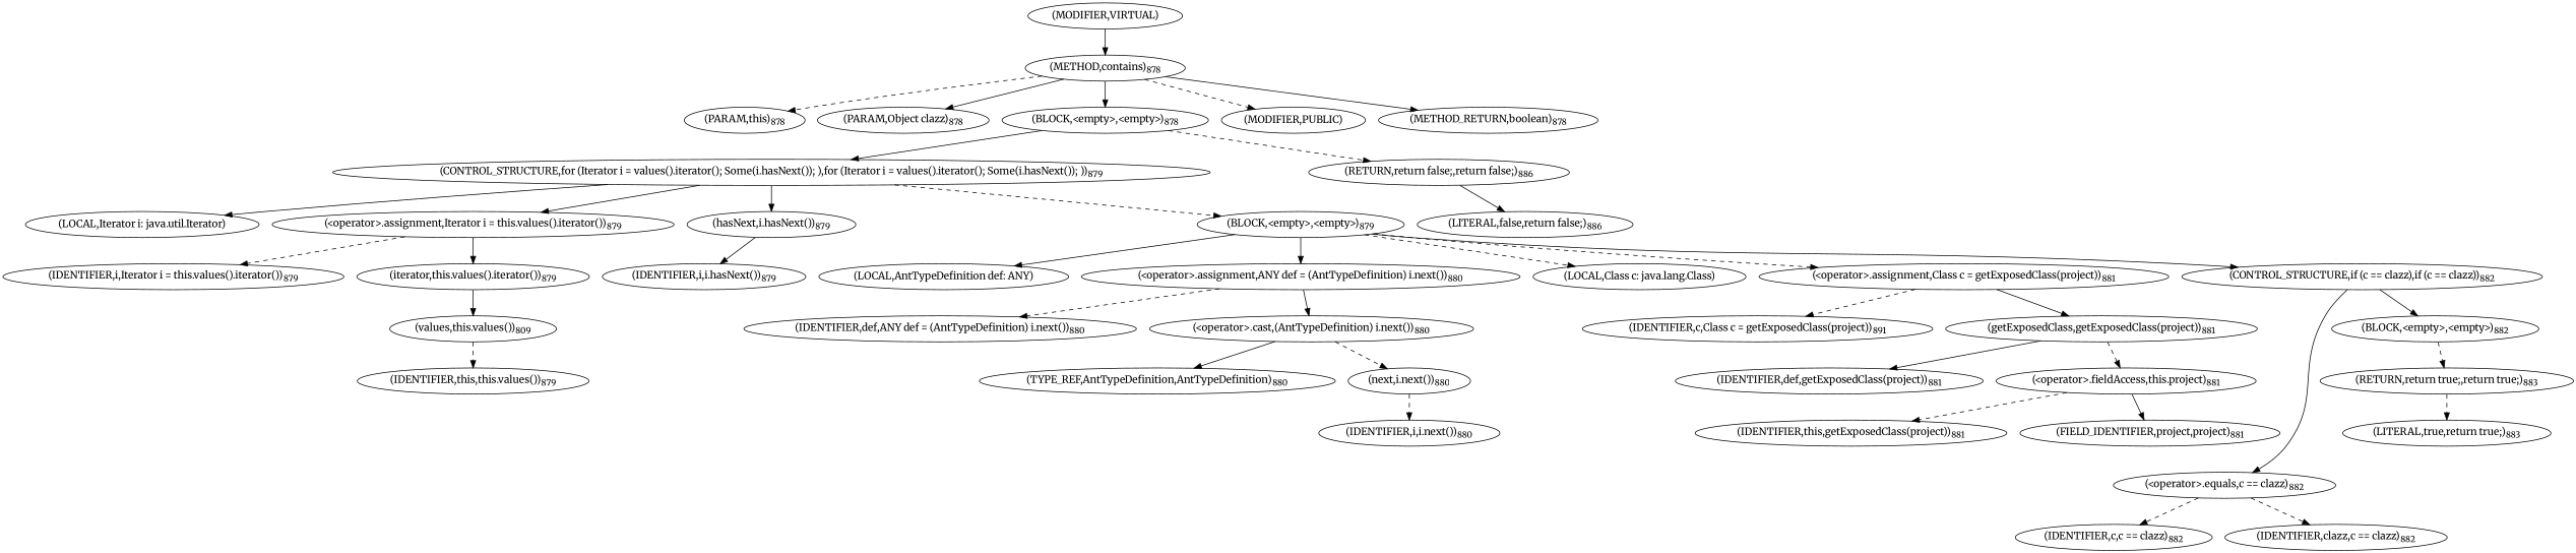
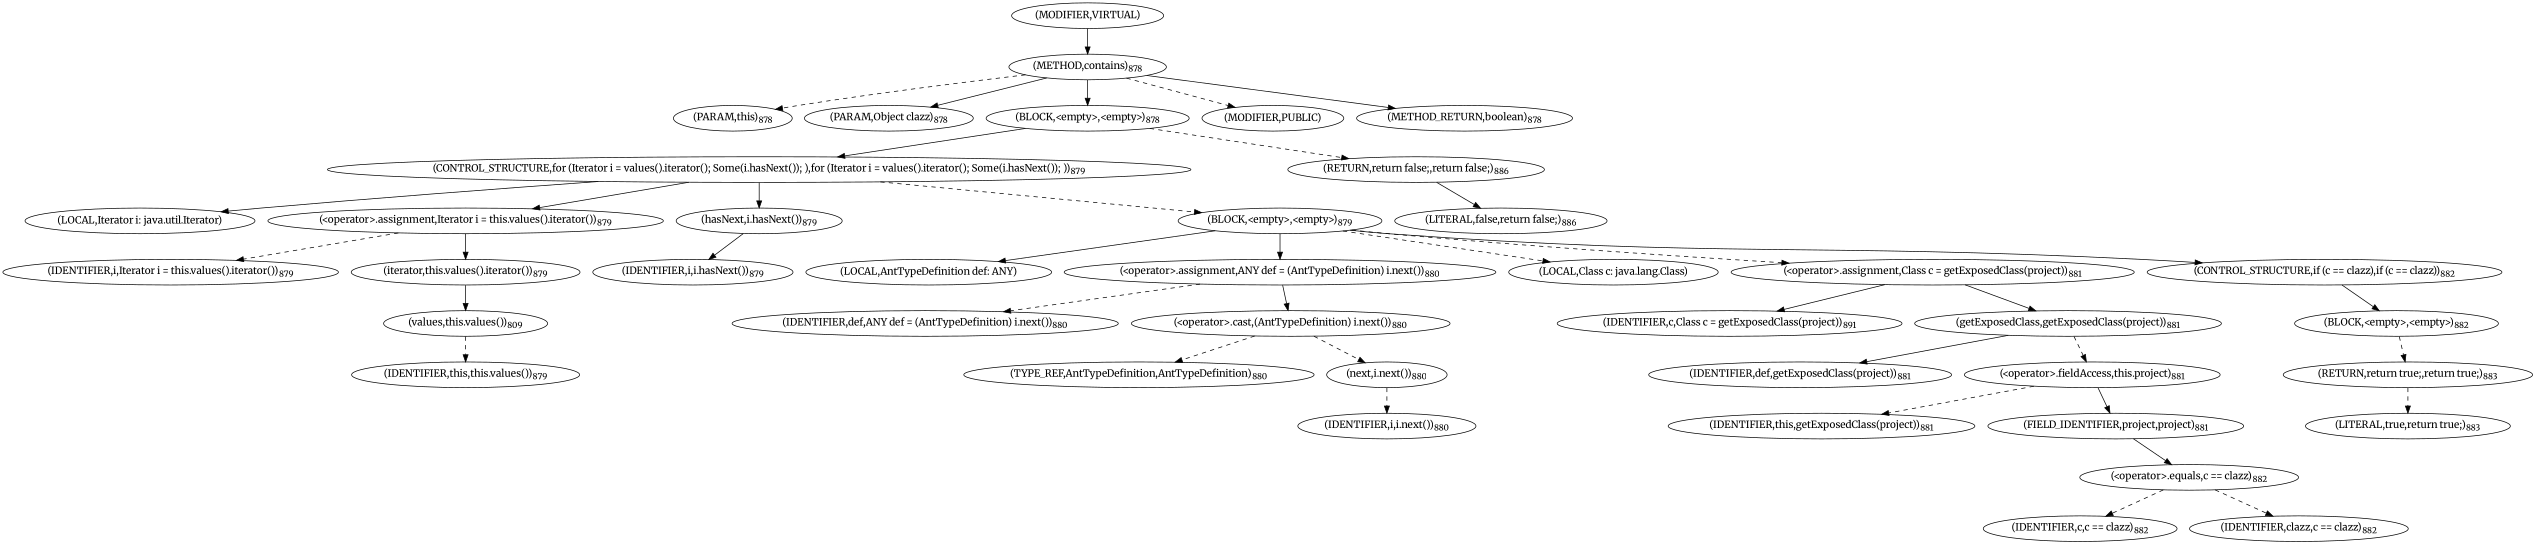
  digraph {
    fontname=Merriweather
    node [fontname=Merriweather]
    edge [fontname=Merriweather style=solid]
    n1 [label=<(METHOD,contains)<SUB>878</SUB>>]
    n2 [label=<(PARAM,this)<SUB>878</SUB>>]
    n3 [label=<(PARAM,Object clazz)<SUB>878</SUB>>]
    n4 [label=<(BLOCK,&lt;empty&gt;,&lt;empty&gt;)<SUB>878</SUB>>]
    n5 [label=<(MODIFIER,PUBLIC)>]
    n6 [label=<(METHOD_RETURN,boolean)<SUB>878</SUB>>]
    n7 [label=<(CONTROL_STRUCTURE,for (Iterator i = values().iterator(); Some(i.hasNext()); ),for (Iterator i = values().iterator(); Some(i.hasNext()); ))<SUB>879</SUB>>]
    n8 [label=<(RETURN,return false;,return false;)<SUB>886</SUB>>]
    n9 [label=<(MODIFIER,VIRTUAL)>]
    n10 [label=<(LOCAL,Iterator i: java.util.Iterator)>]
    n11 [label=<(&lt;operator&gt;.assignment,Iterator i = this.values().iterator())<SUB>879</SUB>>]
    n12 [label=<(hasNext,i.hasNext())<SUB>879</SUB>>]
    n13 [label=<(BLOCK,&lt;empty&gt;,&lt;empty&gt;)<SUB>879</SUB>>]
    n14 [label=<(LITERAL,false,return false;)<SUB>886</SUB>>]
    n15 [label=<(IDENTIFIER,i,Iterator i = this.values().iterator())<SUB>879</SUB>>]
    n16 [label=<(iterator,this.values().iterator())<SUB>879</SUB>>]
    n17 [label=<(IDENTIFIER,i,i.hasNext())<SUB>879</SUB>>]
    n18 [label=<(LOCAL,AntTypeDefinition def: ANY)>]
    n19 [label=<(&lt;operator&gt;.assignment,ANY def = (AntTypeDefinition) i.next())<SUB>880</SUB>>]
    n20 [label=<(LOCAL,Class c: java.lang.Class)>]
    n21 [label=<(&lt;operator&gt;.assignment,Class c = getExposedClass(project))<SUB>881</SUB>>]
    n22 [label=<(CONTROL_STRUCTURE,if (c == clazz),if (c == clazz))<SUB>882</SUB>>]
    n23 [label=<(values,this.values())<SUB>809</SUB>>]
    n24 [label=<(IDENTIFIER,this,this.values())<SUB>879</SUB>>]
    n25 [label=<(IDENTIFIER,def,ANY def = (AntTypeDefinition) i.next())<SUB>880</SUB>>]
    n26 [label=<(&lt;operator&gt;.cast,(AntTypeDefinition) i.next())<SUB>880</SUB>>]
    n27 [label=<(IDENTIFIER,c,Class c = getExposedClass(project))<SUB>891</SUB>>]
    n28 [label=<(getExposedClass,getExposedClass(project))<SUB>881</SUB>>]
    n29 [label=<(&lt;operator&gt;.equals,c == clazz)<SUB>882</SUB>>]
    n30 [label=<(BLOCK,&lt;empty&gt;,&lt;empty&gt;)<SUB>882</SUB>>]
    n31 [label=<(TYPE_REF,AntTypeDefinition,AntTypeDefinition)<SUB>880</SUB>>]
    n32 [label=<(next,i.next())<SUB>880</SUB>>]
    n33 [label=<(IDENTIFIER,i,i.next())<SUB>880</SUB>>]
    n34 [label=<(IDENTIFIER,def,getExposedClass(project))<SUB>881</SUB>>]
    n35 [label=<(&lt;operator&gt;.fieldAccess,this.project)<SUB>881</SUB>>]
    n36 [label=<(IDENTIFIER,this,getExposedClass(project))<SUB>881</SUB>>]
    n37 [label=<(FIELD_IDENTIFIER,project,project)<SUB>881</SUB>>]
    n38 [label=<(IDENTIFIER,c,c == clazz)<SUB>882</SUB>>]
    n39 [label=<(IDENTIFIER,clazz,c == clazz)<SUB>882</SUB>>]
    n40 [label=<(RETURN,return true;,return true;)<SUB>883</SUB>>]
    n41 [label=<(LITERAL,true,return true;)<SUB>883</SUB>>]
    n1 -> n2 [style=dashed]
    n1 -> n3
    n1 -> n4
    n1 -> n5 [style=dashed]
    n1 -> n6
    n4 -> n7
    n4 -> n8 [style=dashed]
    n7 -> n10
    n7 -> n11
    n7 -> n12
    n7 -> n13 [style=dashed]
    n8 -> n14
    n9 -> n1
    n11 -> n15 [style=dashed]
    n11 -> n16
    n12 -> n17
    n13 -> n18
    n13 -> n19
    n13 -> n20 [style=dashed]
    n13 -> n21 [style=dashed]
    n13 -> n22
    n16 -> n23
    n19 -> n25 [style=dashed]
    n19 -> n26
-   n21 -> n27 [style=dashed]
+   n21 -> n27
    n21 -> n28
-   n22 -> n29
+   n37 -> n29
    n22 -> n30
    n23 -> n24 [style=dashed]
-   n26 -> n31
+   n26 -> n31 [style=dashed]
    n26 -> n32 [style=dashed]
    n28 -> n34
    n28 -> n35 [style=dashed]
    n29 -> n38 [style=dashed]
    n29 -> n39 [style=dashed]
    n30 -> n40 [style=dashed]
    n32 -> n33 [style=dashed]
    n35 -> n36 [style=dashed]
    n35 -> n37
    n40 -> n41 [style=dashed]
  }
